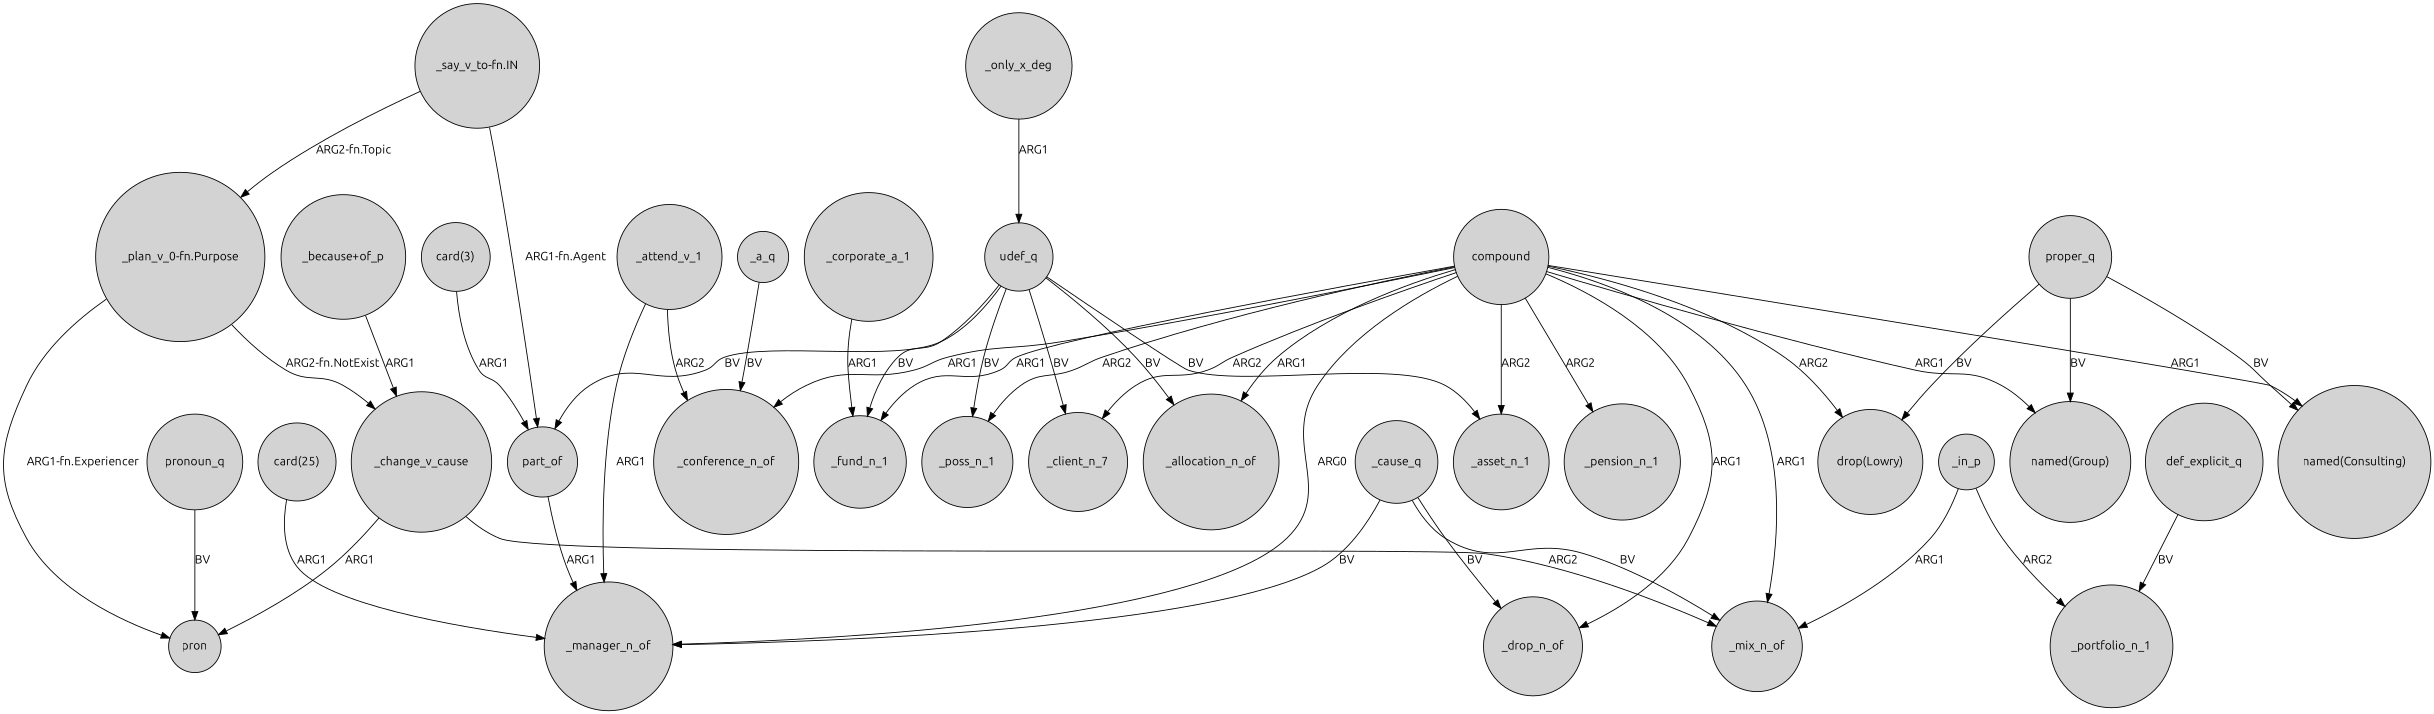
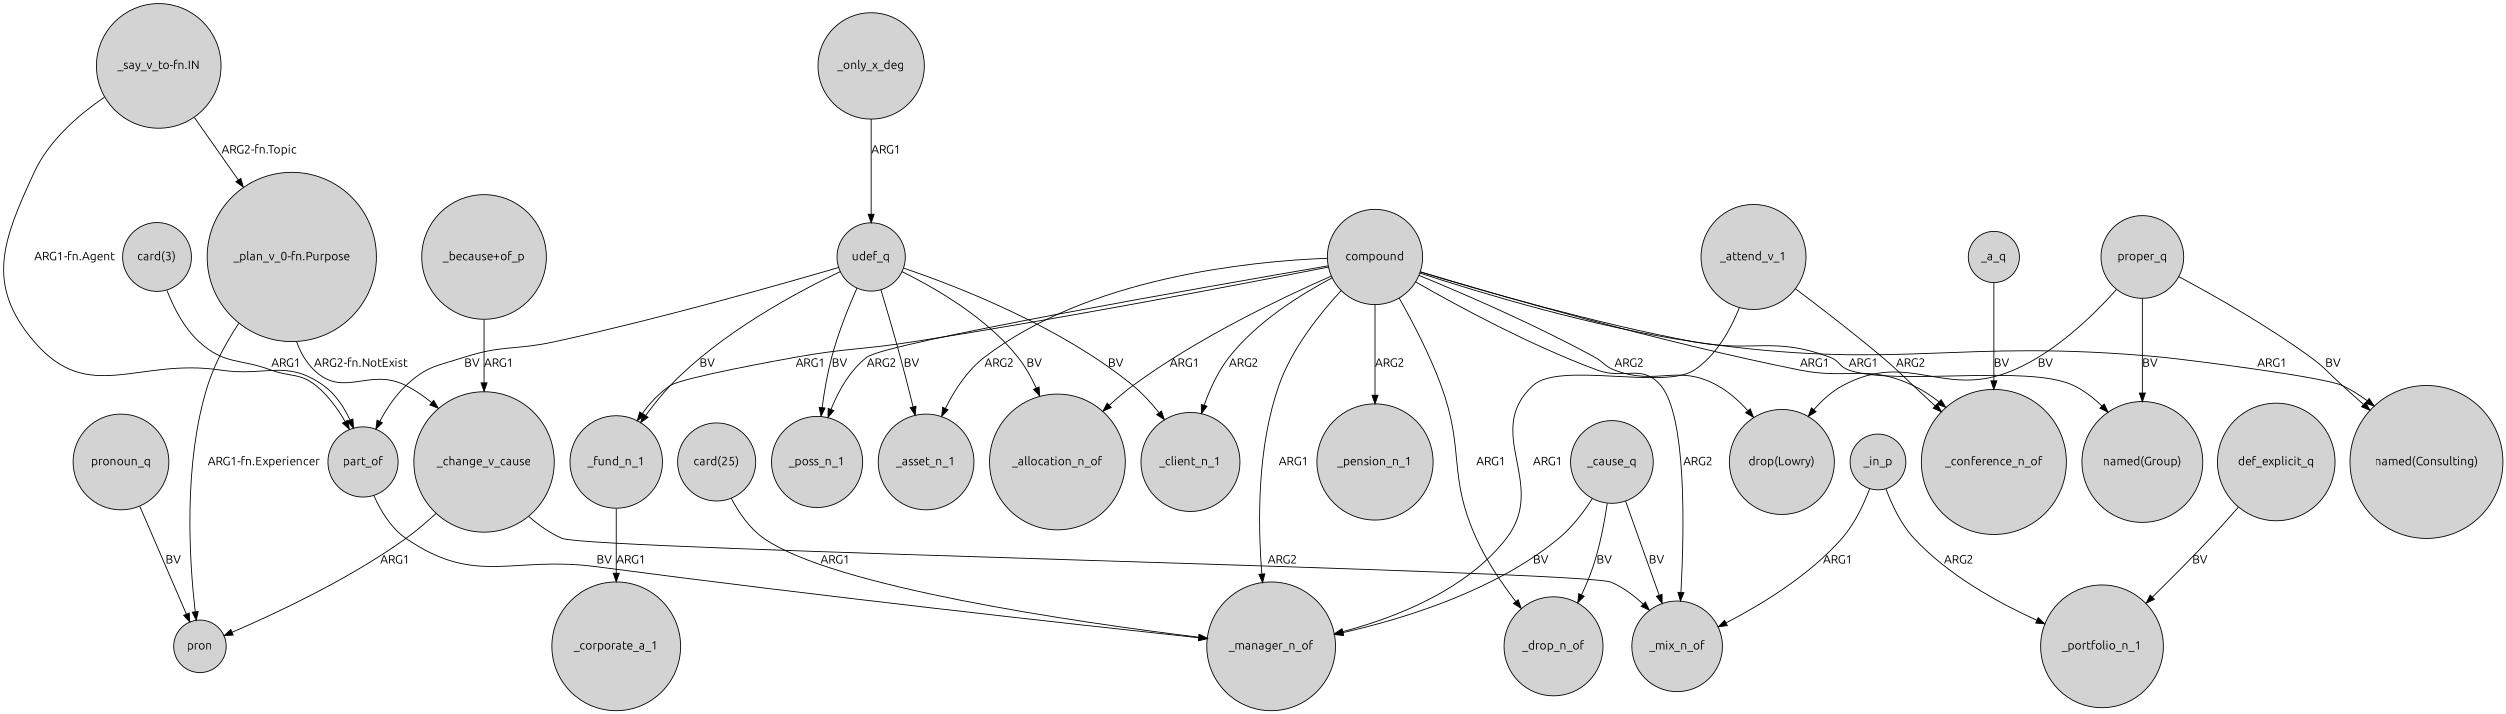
  digraph {
    fontname=Ubuntu
    node [fontname=Ubuntu shape=circle style=filled]
    edge [fontname=Ubuntu]
    n1 [label=_poss_n_1]
    compound
    _manager_n_of
    n4 [label="drop(Lowry)"]
    _conference_n_of
-   _client_n_1 [label=_client_n_7]
+   _client_n_1
    _mix_n_of
    _fund_n_1
    _drop_n_of
    _pension_n_1
    _asset_n_1
    "named(Group)"
    "named(Consulting)"
    _allocation_n_of
    _only_x_deg
    udef_q
    part_of
    n18 [label=_cause_q]
    _a_q
    _corporate_a_1
    _attend_v_1
    n22 [label="_plan_v_0-fn.Purpose"]
    pron
    _change_v_cause
    _in_p
    _portfolio_n_1
    "_say_v_to-fn.IN"
    def_explicit_q
    pronoun_q
    "card(3)"
    proper_q
    "_because+of_p"
    "card(25)"
    compound -> n1 [label=ARG2]
-   compound -> _manager_n_of [label=ARG0]
+   compound -> _manager_n_of [label=ARG1]
    compound -> n4 [label=ARG2]
    compound -> _conference_n_of [label=ARG1]
    compound -> _client_n_1 [label=ARG2]
-   compound -> _mix_n_of [label=ARG1]
+   compound -> _mix_n_of [label=ARG2]
    compound -> _fund_n_1 [label=ARG1]
    compound -> _drop_n_of [label=ARG1]
    compound -> _pension_n_1 [label=ARG2]
    compound -> _asset_n_1 [label=ARG2]
    compound -> "named(Group)" [label=ARG1]
    compound -> "named(Consulting)" [label=ARG1]
    compound -> _allocation_n_of [label=ARG1]
    _only_x_deg -> udef_q [label=ARG1]
    udef_q -> n1 [label=BV]
    udef_q -> _client_n_1 [label=BV]
    udef_q -> _fund_n_1 [label=BV]
    udef_q -> _asset_n_1 [label=BV]
    udef_q -> _allocation_n_of [label=BV]
    udef_q -> part_of [label=BV]
-   part_of -> _manager_n_of [label=ARG1]
+   part_of -> _manager_n_of [label=BV]
    n18 -> _manager_n_of [label=BV]
    n18 -> _mix_n_of [label=BV]
    n18 -> _drop_n_of [label=BV]
    _a_q -> _conference_n_of [label=BV]
-   _corporate_a_1 -> _fund_n_1 [label=ARG1]
+   _fund_n_1 -> _corporate_a_1 [label=ARG1]
    _attend_v_1 -> _manager_n_of [label=ARG1]
    _attend_v_1 -> _conference_n_of [label=ARG2]
    n22 -> pron [label="ARG1-fn.Experiencer"]
    n22 -> _change_v_cause [label="ARG2-fn.NotExist"]
    _change_v_cause -> _mix_n_of [label=ARG2]
    _change_v_cause -> pron [label=ARG1]
    _in_p -> _mix_n_of [label=ARG1]
    _in_p -> _portfolio_n_1 [label=ARG2]
    "_say_v_to-fn.IN" -> part_of [label="ARG1-fn.Agent"]
    "_say_v_to-fn.IN" -> n22 [label="ARG2-fn.Topic"]
    def_explicit_q -> _portfolio_n_1 [label=BV]
    pronoun_q -> pron [label=BV]
    "card(3)" -> part_of [label=ARG1]
    proper_q -> n4 [label=BV]
    proper_q -> "named(Group)" [label=BV]
    proper_q -> "named(Consulting)" [label=BV]
    "_because+of_p" -> _change_v_cause [label=ARG1]
    "card(25)" -> _manager_n_of [label=ARG1]
  }
